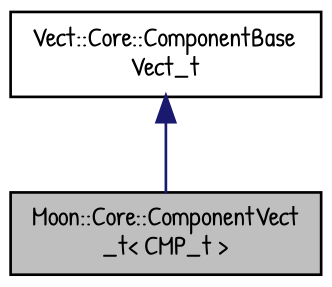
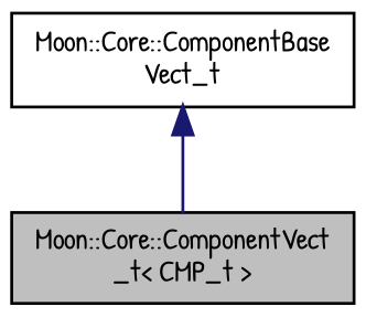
  digraph {
    fontname="Patrick Hand"
    node [color=black fontname="Patrick Hand" fontsize=10 shape=record style=filled]
    n1 [fillcolor=grey75 fontcolor=black height=0.2 label="Moon::Core::ComponentVect\l_t\< CMP_t \>" width=0.4]
-   n2 [fillcolor=white height=0.2 label="Vect::Core::ComponentBase\lVect_t" width=0.4]
+   n2 [fillcolor=white height=0.2 label="Moon::Core::ComponentBase\lVect_t" width=0.4]
    n2 -> n1 [color=midnightblue dir=back fontname="Patrick Hand" fontsize=10 labelfontname=Helvetica labelfontsize=10 style=solid]
  }
